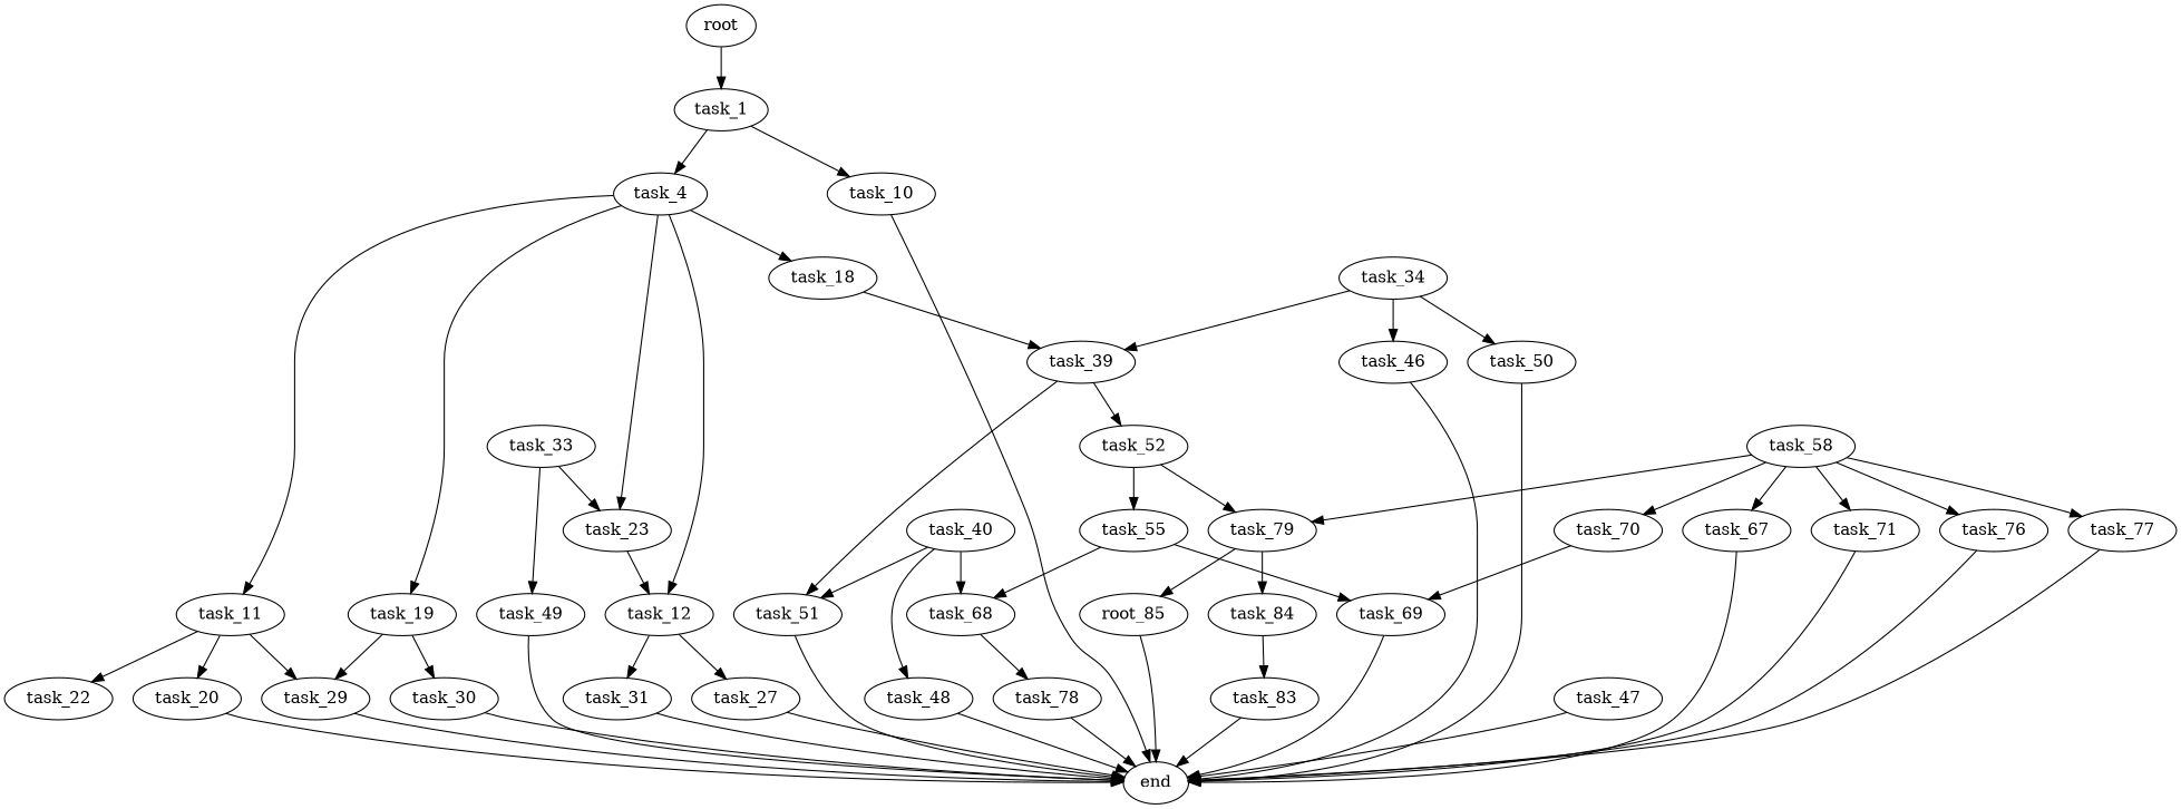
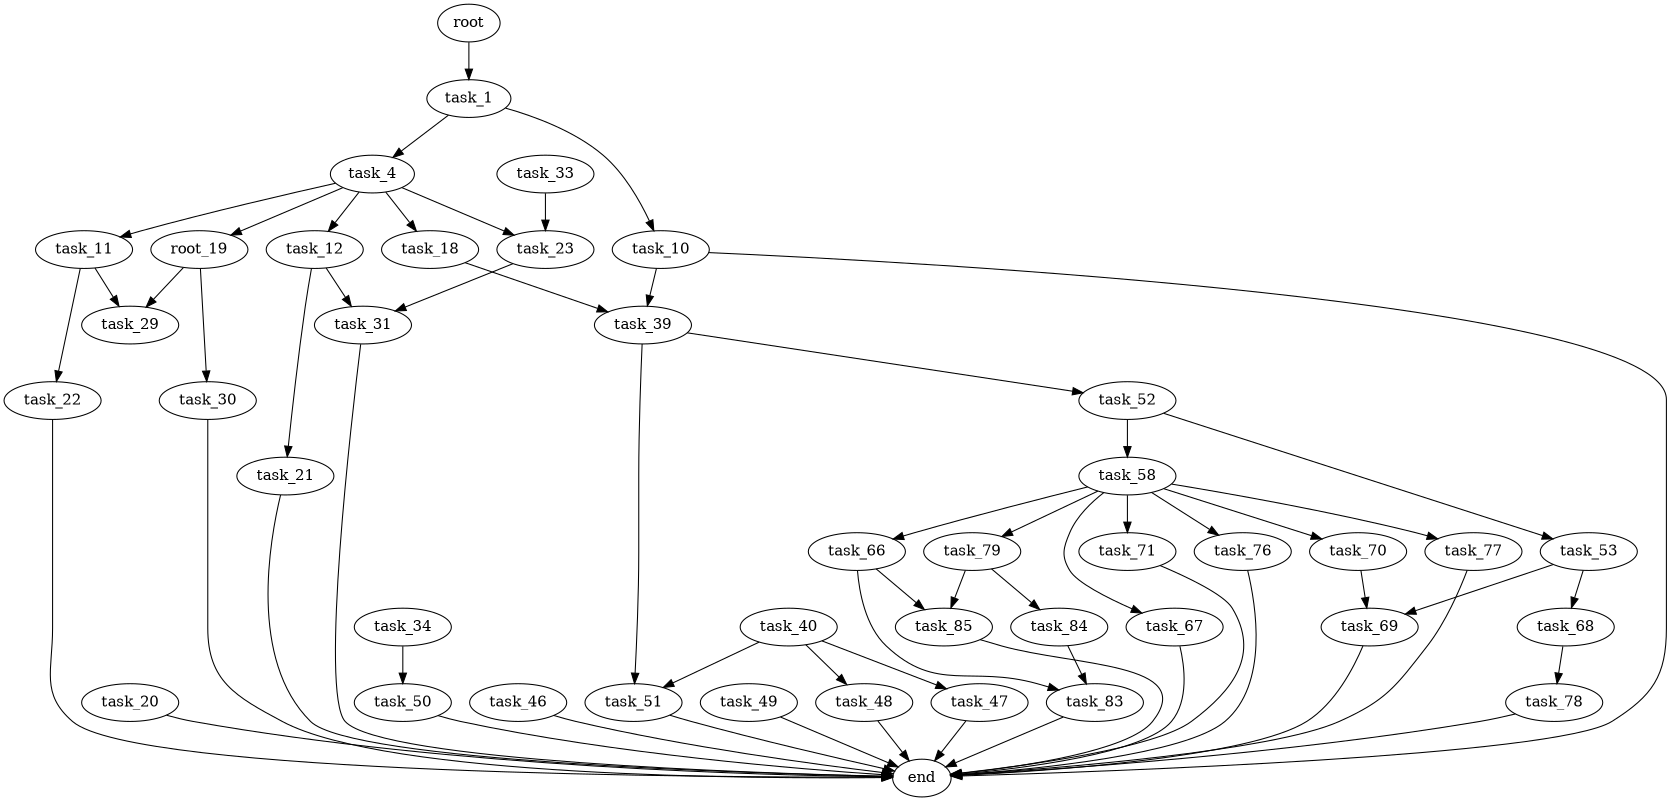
  digraph {
    root
    task_1
    task_4
    task_10
    task_11
    task_12
    task_18
-   task_19
+   task_19 [label=root_19]
    task_23
    end
    task_20
    task_22
    task_29
-   task_21 [label=task_27]
+   task_21
    task_31
    task_39
    task_30
    task_34
    task_46
    task_50
    task_33
    task_49
    task_40
    task_51
    task_47
    task_48
    task_52
-   task_55
+   task_55 [label=task_53]
    task_58
    task_68
    task_69
+   task_66
    task_67
    task_70
    task_71
    task_76
    task_77
    task_79
    task_78
    task_83
-   task_85 [label=root_85]
+   task_85
    task_84
    root -> task_1
    task_1 -> task_4
    task_1 -> task_10
    task_4 -> task_11
    task_4 -> task_12
    task_4 -> task_18
    task_4 -> task_19
    task_4 -> task_23
    task_10 -> end
-   task_11 -> task_20
    task_11 -> task_22
    task_11 -> task_29
    task_12 -> task_21
    task_12 -> task_31
    task_18 -> task_39
    task_19 -> task_29
    task_19 -> task_30
-   task_23 -> task_12
+   task_23 -> task_31
    task_20 -> end
-   task_29 -> end
+   task_22 -> end
    task_21 -> end
    task_31 -> end
    task_39 -> task_51
    task_39 -> task_52
    task_30 -> end
-   task_34 -> task_39
-   task_34 -> task_46
+   task_10 -> task_39
    task_34 -> task_50
    task_46 -> end
    task_50 -> end
    task_33 -> task_23
-   task_33 -> task_49
    task_49 -> end
    task_40 -> task_51
-   task_40 -> task_68
+   task_40 -> task_47
    task_40 -> task_48
    task_51 -> end
    task_47 -> end
    task_48 -> end
    task_52 -> task_55
-   task_52 -> task_79
+   task_52 -> task_58
    task_55 -> task_68
    task_55 -> task_69
+   task_58 -> task_66
    task_58 -> task_67
    task_58 -> task_70
    task_58 -> task_71
    task_58 -> task_76
    task_58 -> task_77
    task_58 -> task_79
    task_68 -> task_78
    task_69 -> end
+   task_66 -> task_83
+   task_66 -> task_85
    task_67 -> end
    task_70 -> task_69
    task_71 -> end
    task_76 -> end
    task_77 -> end
    task_79 -> task_85
    task_79 -> task_84
    task_78 -> end
    task_83 -> end
    task_85 -> end
    task_84 -> task_83
  }
